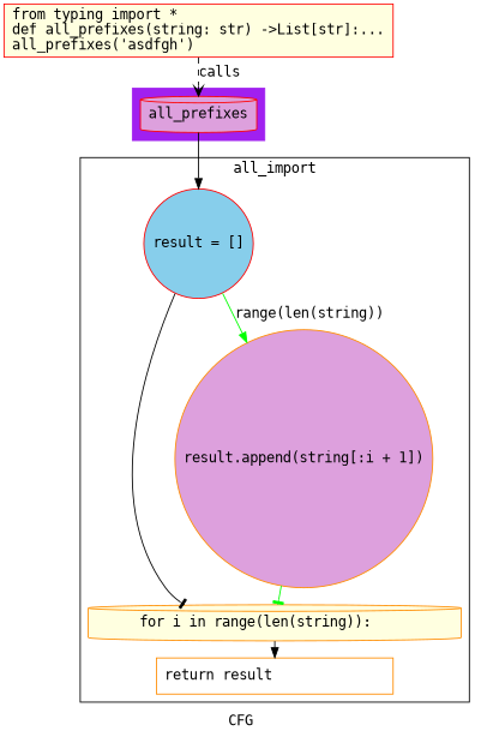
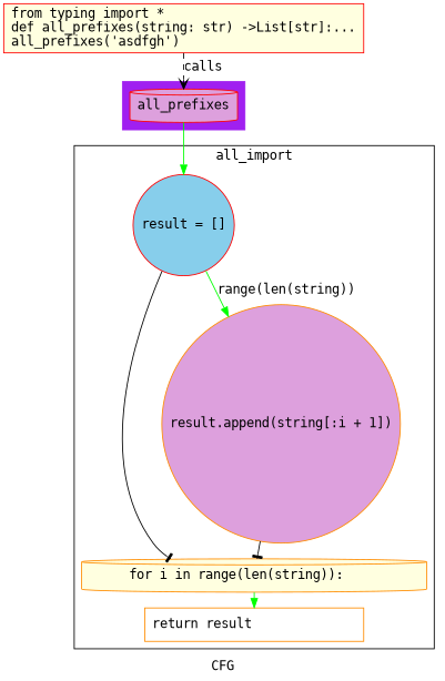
  digraph {
    compound=True
    fontname="DejaVu Sans Mono"
    label=CFG
    pack=False
    rankdir=TB
    ranksep=0.02
    node [color=red fillcolor=plum fontname="DejaVu Sans Mono" shape=cylinder style="filled,solid"]
    edge [arrowhead=normal color=green fontname="DejaVu Sans Mono"]
    n1 [height=0.5 label=all_prefixes linenum="[9]" style=filled width=1.6111]
    n2 [fillcolor=skyblue height=0.5 label="result = []\l" linenum="[3]" shape=circle width=1.4861]
    n3 [color=darkorange fillcolor=lightyellow height=0.5 label="for i in range(len(string)):\l" linenum="[5]" width=5.17]
    n4 [color=darkorange height=0.5 label="result.append(string[:i + 1])\l" linenum="[6]" shape=circle width=3.5556]
    n5 [color=darkorange fillcolor=white height=0.5 label="return result\l" linenum="[7]" shape=box width=3.2823]
    n6 [fillcolor=lightyellow height=0.73611 label="from typing import *\ldef all_prefixes(string: str) ->List[str]:...\lall_prefixes('asdfgh')\l" linenum="[1]" shape=box width=5.3889]
    subgraph cluster_1 {
      label=all_import
      n2
      n3
      n4
      n5
      subgraph cluster_2 {
        color=purple
        compound=true
        label=""
        shape=tab
        style=filled
      }
      subgraph cluster_3 {
        color=purple
        compound=true
        label=""
        shape=tab
        style=filled
      }
    }
    subgraph cluster_4 {
      color=purple
      compound=true
      label=""
      shape=tab
      style=filled
      n1
    }
-   n1 -> n2 [color=black]
+   n1 -> n2
    n2 -> n3 [arrowhead=tee color=black]
    n2 -> n4 [label="range(len(string))"]
-   n3 -> n5 [color=black]
-   n4 -> n3 [arrowhead=tee]
+   n3 -> n5
+   n4 -> n3 [arrowhead=tee color=black]
    n6 -> n1 [arrowhead=vee label=calls style=dashed color=""]
  }
